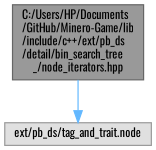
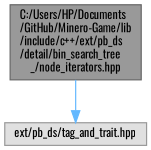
  digraph {
    fontname=Oswald
    node [fontname=Oswald fontsize=10 shape=box style=filled]
    n1 [color=gray40 fillcolor=grey60 fontcolor=black height=0.2 label="C:/Users/HP/Documents\l/GitHub/Minero-Game/lib\l/include/c++/ext/pb_ds\l/detail/bin_search_tree\l_/node_iterators.hpp" width=0.4]
-   n2 [color=grey60 fillcolor="#E0E0E0" height=0.2 label="ext/pb_ds/tag_and_trait.node" width=0.4]
+   n2 [color=grey60 fillcolor="#E0E0E0" height=0.2 label="ext/pb_ds/tag_and_trait.hpp" width=0.4]
    n1 -> n2 [color=steelblue1 fontname=Oswald fontsize=10 labelfontname=Helvetica labelfontsize=10 style=solid]
  }
